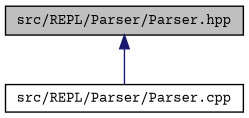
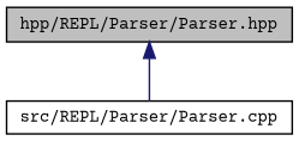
  digraph {
    fontname="Courier Prime"
    node [color=black fontname="Courier Prime" fontsize=10 shape=record style=filled]
-   n1 [fillcolor=grey75 fontcolor=black height=0.2 label="src/REPL/Parser/Parser.hpp" width=0.4]
+   n1 [fillcolor=grey75 fontcolor=black height=0.2 label="hpp/REPL/Parser/Parser.hpp" width=0.4]
    n2 [fillcolor=white height=0.2 label="src/REPL/Parser/Parser.cpp" width=0.4]
    n1 -> n2 [color=midnightblue dir=back fontname="Courier Prime" fontsize=10 labelfontname=Helvetica labelfontsize=10 style=solid]
  }
